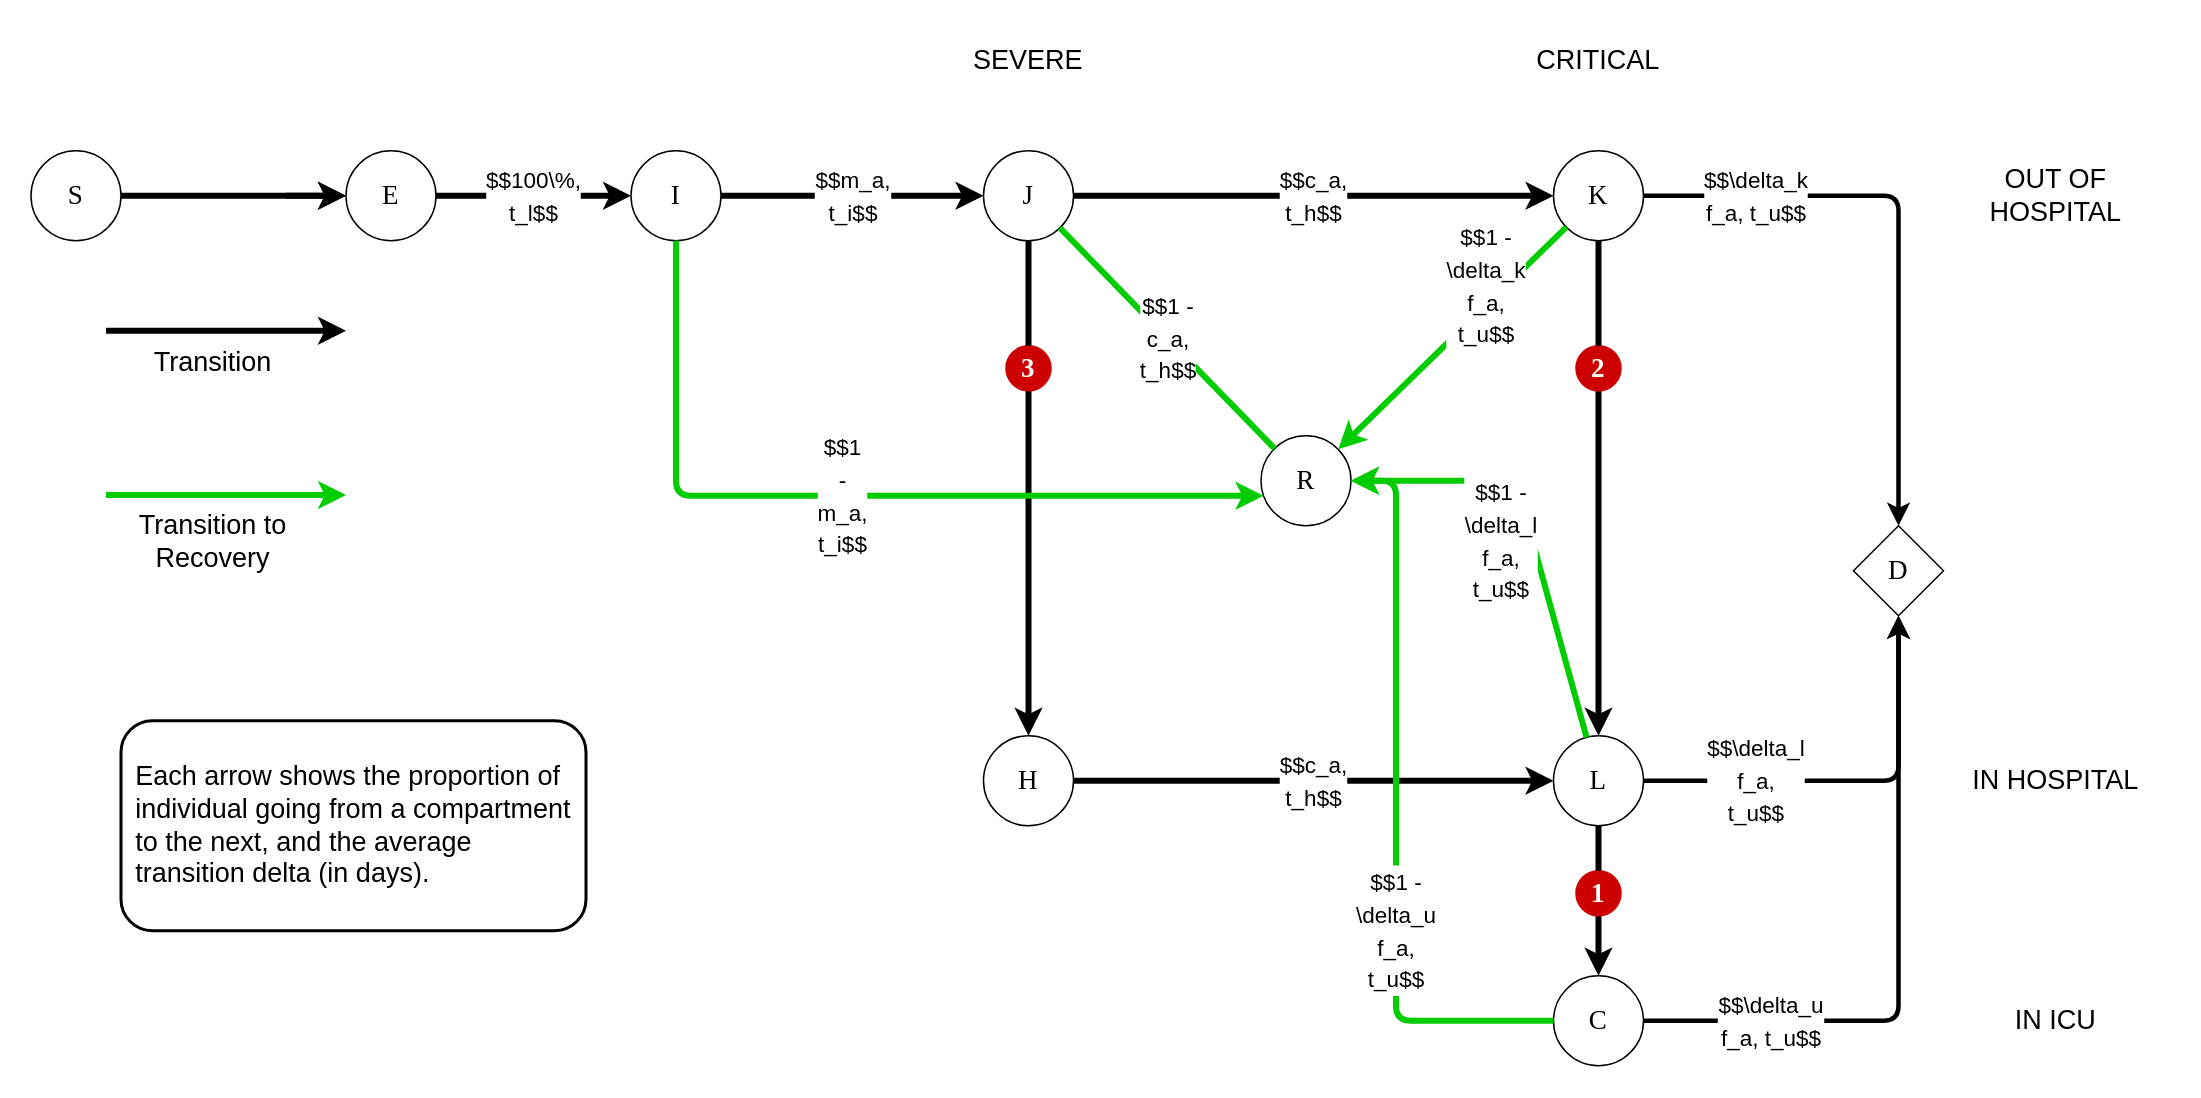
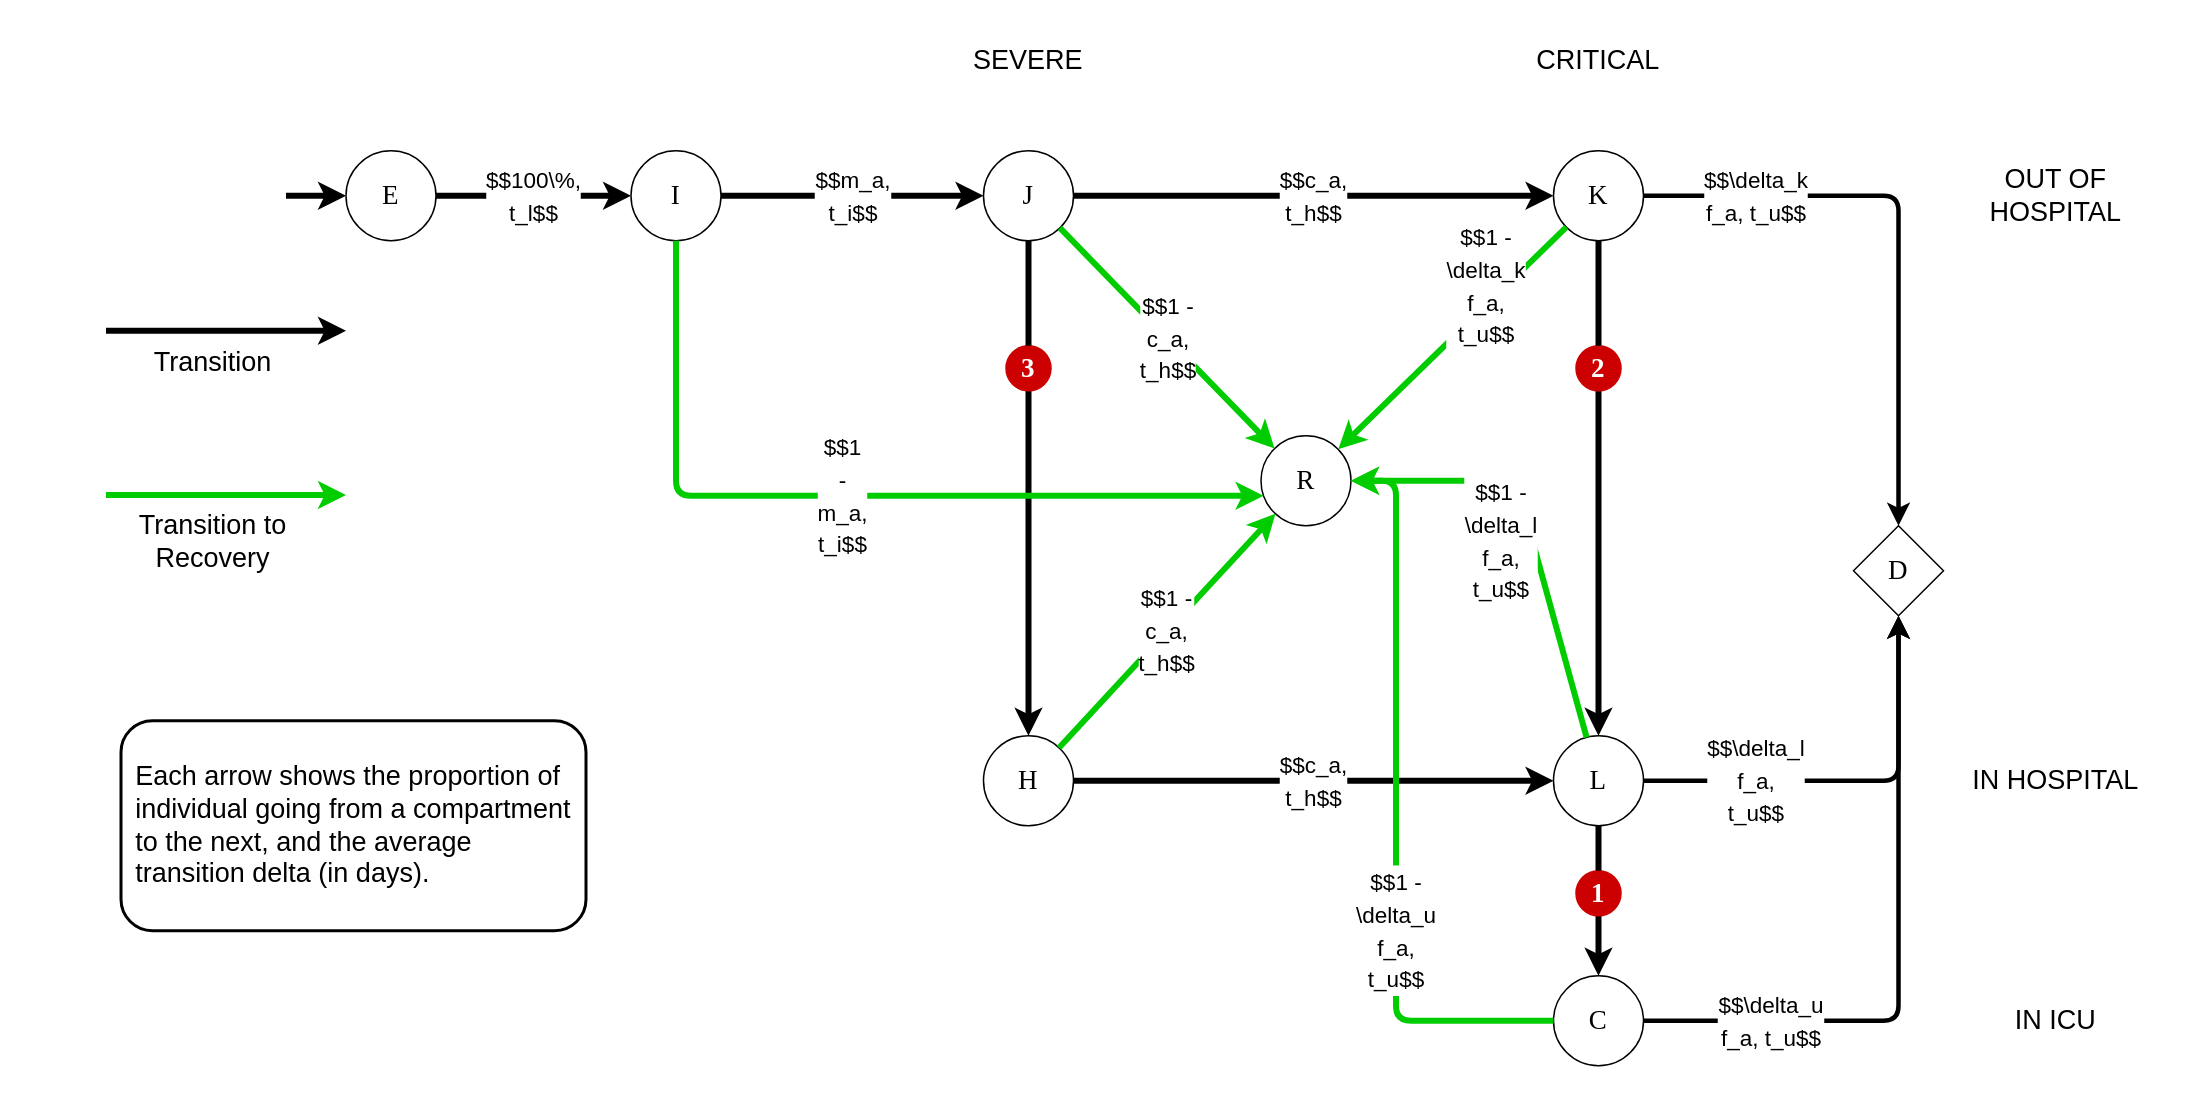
  <mxCell id="0" />
  <mxCell id="1" parent="0" />
  <mxCell id="2" value="CRITICAL" style="text;html=1;strokeColor=none;fillColor=none;align=center;verticalAlign=middle;whiteSpace=wrap;rounded=0;fontSize=18;" parent="1" vertex="1"><mxGeometry x="1015" y="20" width="100" height="40" as="geometry" /></mxCell>
- <mxCell id="3" value="S" style="ellipse;whiteSpace=wrap;html=1;aspect=fixed;fontFamily=Verdana;fontSize=18;" parent="1" vertex="1"><mxGeometry x="20" y="100" width="60" height="60" as="geometry" /></mxCell>
  <mxCell id="4" value="J" style="ellipse;whiteSpace=wrap;html=1;aspect=fixed;fontFamily=Verdana;fontSize=18;" parent="1" vertex="1"><mxGeometry x="655" y="100" width="60" height="60" as="geometry" /></mxCell>
  <mxCell id="5" value="H" style="ellipse;whiteSpace=wrap;html=1;aspect=fixed;fontFamily=Verdana;fontSize=18;" parent="1" vertex="1"><mxGeometry x="655" y="490" width="60" height="60" as="geometry" /></mxCell>
  <mxCell id="6" value="C" style="ellipse;whiteSpace=wrap;html=1;aspect=fixed;fontFamily=Verdana;fontSize=18;" parent="1" vertex="1"><mxGeometry x="1035" y="650" width="60" height="60" as="geometry" /></mxCell>
  <mxCell id="7" value="L" style="ellipse;whiteSpace=wrap;html=1;aspect=fixed;fontFamily=Verdana;fontSize=18;" parent="1" vertex="1"><mxGeometry x="1035" y="490" width="60" height="60" as="geometry" /></mxCell>
  <mxCell id="8" value="D" style="rhombus;whiteSpace=wrap;html=1;aspect=fixed;fontFamily=Verdana;fontSize=18;" parent="1" vertex="1"><mxGeometry x="1235" y="350" width="60" height="60" as="geometry" /></mxCell>
- <mxCell id="9" value="" style="endArrow=classic;html=1;fontFamily=Verdana;fontSize=18;strokeWidth=4;entryX=0;entryY=0.5;entryDx=0;entryDy=0;exitX=1;exitY=0.5;exitDx=0;exitDy=0;" parent="1" source="3" target="16" edge="1"><mxGeometry width="50" height="50" relative="1" as="geometry"><mxPoint x="30" y="420" as="sourcePoint" /><mxPoint x="80" y="370" as="targetPoint" /></mxGeometry></mxCell>
  <mxCell id="10" value="&lt;span style=&quot;white-space: normal ; font-family: &amp;#34;helvetica&amp;#34; ; font-size: 15px&quot;&gt;$$m_a, t_i$$&lt;/span&gt;" style="endArrow=classic;html=1;fontFamily=Verdana;fontSize=18;strokeWidth=4;entryX=0;entryY=0.5;entryDx=0;entryDy=0;" parent="1" source="36" target="4" edge="1"><mxGeometry width="50" height="50" relative="1" as="geometry"><mxPoint x="370" y="170" as="sourcePoint" /><mxPoint x="320" y="180" as="targetPoint" /></mxGeometry></mxCell>
  <mxCell id="11" value="" style="endArrow=classic;html=1;fontFamily=Verdana;fontSize=18;strokeWidth=4;" parent="1" source="40" target="5" edge="1"><mxGeometry width="50" height="50" relative="1" as="geometry"><mxPoint x="590" y="170" as="sourcePoint" /><mxPoint x="540" y="180" as="targetPoint" /></mxGeometry></mxCell>
  <mxCell id="12" value="&lt;span style=&quot;white-space: normal ; font-family: &amp;#34;helvetica&amp;#34; ; font-size: 15px&quot;&gt;$$c_a, t_h$$&lt;/span&gt;" style="endArrow=classic;html=1;fontFamily=Verdana;fontSize=18;strokeWidth=4;entryX=0;entryY=0.5;entryDx=0;entryDy=0;exitX=1;exitY=0.5;exitDx=0;exitDy=0;" parent="1" source="5" target="7" edge="1"><mxGeometry width="50" height="50" relative="1" as="geometry"><mxPoint x="600" y="368" as="sourcePoint" /><mxPoint x="671" y="368" as="targetPoint" /></mxGeometry></mxCell>
  <mxCell id="13" value="" style="endArrow=classic;html=1;fontFamily=Verdana;fontSize=18;strokeWidth=4;" parent="1" source="42" target="6" edge="1"><mxGeometry width="50" height="50" relative="1" as="geometry"><mxPoint x="1070" y="430" as="sourcePoint" /><mxPoint x="1020" y="440" as="targetPoint" /></mxGeometry></mxCell>
  <mxCell id="14" value="" style="endArrow=classic;html=1;fontFamily=Verdana;fontSize=18;strokeWidth=4;" parent="1" edge="1"><mxGeometry width="50" height="50" relative="1" as="geometry"><mxPoint x="70" y="220" as="sourcePoint" /><mxPoint x="230" y="220" as="targetPoint" /></mxGeometry></mxCell>
  <mxCell id="15" value="Transition" style="text;html=1;align=center;verticalAlign=middle;resizable=0;points=[];labelBackgroundColor=#ffffff;fontSize=18;" parent="14" vertex="1" connectable="0"><mxGeometry x="-0.225" y="-6" relative="1" as="geometry"><mxPoint x="8" y="14" as="offset" /></mxGeometry></mxCell>
  <mxCell id="16" value="E" style="ellipse;whiteSpace=wrap;html=1;aspect=fixed;fontFamily=Verdana;fontSize=18;" parent="1" vertex="1"><mxGeometry x="230" y="100" width="60" height="60" as="geometry" /></mxCell>
  <mxCell id="17" value="" style="endArrow=classic;html=1;fontFamily=Verdana;fontSize=18;strokeWidth=4;entryX=0;entryY=0.5;entryDx=0;entryDy=0;" parent="1" target="16" edge="1"><mxGeometry width="50" height="50" relative="1" as="geometry"><mxPoint x="190" y="130" as="sourcePoint" /><mxPoint x="340" y="130" as="targetPoint" /></mxGeometry></mxCell>
  <mxCell id="18" value="K" style="ellipse;whiteSpace=wrap;html=1;aspect=fixed;fontFamily=Verdana;fontSize=18;" parent="1" vertex="1"><mxGeometry x="1035" y="100" width="60" height="60" as="geometry" /></mxCell>
  <mxCell id="19" value="&lt;span style=&quot;white-space: normal ; font-family: &amp;#34;helvetica&amp;#34; ; font-size: 15px&quot;&gt;$$c_a, t_h$$&lt;/span&gt;" style="endArrow=classic;html=1;fontFamily=Verdana;fontSize=18;strokeWidth=4;" parent="1" source="4" target="18" edge="1"><mxGeometry width="50" height="50" relative="1" as="geometry"><mxPoint x="660" y="170" as="sourcePoint" /><mxPoint x="660" y="260" as="targetPoint" /></mxGeometry></mxCell>
  <mxCell id="20" value="SEVERE" style="text;html=1;strokeColor=none;fillColor=none;align=center;verticalAlign=middle;whiteSpace=wrap;rounded=0;fontSize=18;" parent="1" vertex="1"><mxGeometry x="635" y="20" width="100" height="40" as="geometry" /></mxCell>
  <mxCell id="21" value="OUT OF HOSPITAL" style="text;html=1;strokeColor=none;fillColor=none;align=center;verticalAlign=middle;whiteSpace=wrap;rounded=0;fontSize=18;" parent="1" vertex="1"><mxGeometry x="1295" y="100" width="150" height="60" as="geometry" /></mxCell>
  <mxCell id="22" value="IN HOSPITAL" style="text;html=1;strokeColor=none;fillColor=none;align=center;verticalAlign=middle;whiteSpace=wrap;rounded=0;fontSize=18;" parent="1" vertex="1"><mxGeometry x="1295" y="490" width="150" height="60" as="geometry" /></mxCell>
  <mxCell id="23" value="IN ICU" style="text;html=1;strokeColor=none;fillColor=none;align=center;verticalAlign=middle;whiteSpace=wrap;rounded=0;fontSize=18;" parent="1" vertex="1"><mxGeometry x="1295" y="650" width="150" height="60" as="geometry" /></mxCell>
  <mxCell id="24" value="" style="endArrow=classic;html=1;fontFamily=Verdana;fontSize=18;strokeWidth=4;" parent="1" source="44" target="7" edge="1"><mxGeometry width="50" height="50" relative="1" as="geometry"><mxPoint x="920" y="170" as="sourcePoint" /><mxPoint x="920" y="290" as="targetPoint" /></mxGeometry></mxCell>
  <mxCell id="25" value="&lt;span style=&quot;white-space: normal ; font-size: 15px&quot;&gt;$$\delta_u f_a, t_u$$&lt;/span&gt;" style="edgeStyle=segmentEdgeStyle;endArrow=classic;html=1;strokeColor=#000000;strokeWidth=3;fontSize=18;rounded=1;" parent="1" source="6" target="8" edge="1"><mxGeometry x="-0.614" width="50" height="50" relative="1" as="geometry"><mxPoint x="390" y="910" as="sourcePoint" /><mxPoint x="440" y="860" as="targetPoint" /><mxPoint as="offset" /></mxGeometry></mxCell>
  <mxCell id="26" value="&lt;span style=&quot;white-space: normal ; font-size: 15px&quot;&gt;$$\delta_l f_a, t_u$$&lt;/span&gt;" style="edgeStyle=segmentEdgeStyle;endArrow=classic;html=1;strokeColor=#000000;strokeWidth=3;fontSize=18;rounded=1;" parent="1" source="7" target="8" edge="1"><mxGeometry x="-0.464" width="50" height="50" relative="1" as="geometry"><mxPoint x="890" y="690" as="sourcePoint" /><mxPoint x="990" y="870" as="targetPoint" /><mxPoint as="offset" /></mxGeometry></mxCell>
  <mxCell id="27" value="&lt;span style=&quot;white-space: normal ; font-size: 15px&quot;&gt;$$\delta_k f_a, t_u$$&lt;/span&gt;" style="edgeStyle=segmentEdgeStyle;endArrow=classic;html=1;strokeColor=#000000;strokeWidth=3;fontSize=18;rounded=1;" parent="1" source="18" target="8" edge="1"><mxGeometry x="-0.615" width="50" height="50" relative="1" as="geometry"><mxPoint x="890" y="320" as="sourcePoint" /><mxPoint x="990" y="670" as="targetPoint" /><mxPoint as="offset" /></mxGeometry></mxCell>
  <mxCell id="28" value="R" style="ellipse;whiteSpace=wrap;html=1;aspect=fixed;fontFamily=Verdana;fontSize=18;" parent="1" vertex="1"><mxGeometry x="840" y="290" width="60" height="60" as="geometry" /></mxCell>
- <mxCell id="29" value="&lt;span style=&quot;white-space: normal ; font-family: &amp;#34;helvetica&amp;#34; ; font-size: 15px&quot;&gt;$$1 - c_a, t_h$$&lt;/span&gt;" style="endArrow=none;html=1;fontFamily=Verdana;fontSize=18;strokeWidth=4;strokeColor=#00CC00;" edge="1" parent="1" source="4" target="28"><mxGeometry width="50" height="50" relative="1" as="geometry"><mxPoint x="480" y="140" as="sourcePoint" /><mxPoint x="630" y="140" as="targetPoint" /></mxGeometry></mxCell>
+ <mxCell id="29" value="&lt;span style=&quot;white-space: normal ; font-family: &amp;#34;helvetica&amp;#34; ; font-size: 15px&quot;&gt;$$1 - c_a, t_h$$&lt;/span&gt;" style="endArrow=classic;html=1;fontFamily=Verdana;fontSize=18;strokeWidth=4;strokeColor=#00CC00;" edge="1" parent="1" source="4" target="28"><mxGeometry width="50" height="50" relative="1" as="geometry"><mxPoint x="480" y="140" as="sourcePoint" /><mxPoint x="630" y="140" as="targetPoint" /></mxGeometry></mxCell>
  <mxCell id="30" value="&lt;span style=&quot;white-space: normal ; font-family: &amp;#34;helvetica&amp;#34; ; font-size: 15px&quot;&gt;$$1 - \delta_k f_a, t_u$$&lt;/span&gt;" style="endArrow=classic;html=1;fontFamily=Verdana;fontSize=18;strokeWidth=4;strokeColor=#00CC00;" edge="1" parent="1" source="18" target="28"><mxGeometry x="-0.382" y="-9" width="50" height="50" relative="1" as="geometry"><mxPoint x="677.157" y="164.61" as="sourcePoint" /><mxPoint x="782.796" y="315.423" as="targetPoint" /><mxPoint y="-1" as="offset" /></mxGeometry></mxCell>
+ <mxCell id="31" value="&lt;span style=&quot;white-space: normal ; font-family: &amp;#34;helvetica&amp;#34; ; font-size: 15px&quot;&gt;$$1 - c_a, t_h$$&lt;/span&gt;" style="endArrow=classic;html=1;fontFamily=Verdana;fontSize=18;strokeWidth=4;strokeColor=#00CC00;" edge="1" parent="1" source="5" target="28"><mxGeometry width="50" height="50" relative="1" as="geometry"><mxPoint x="677.157" y="164.61" as="sourcePoint" /><mxPoint x="782.796" y="315.423" as="targetPoint" /></mxGeometry></mxCell>
  <mxCell id="32" value="&lt;span style=&quot;white-space: normal ; font-family: &amp;#34;helvetica&amp;#34; ; font-size: 15px&quot;&gt;$$1 - \delta_l f_a, t_u$$&lt;/span&gt;" style="endArrow=classic;html=1;fontFamily=Verdana;fontSize=18;strokeWidth=4;strokeColor=#00CC00;" edge="1" parent="1" source="7" target="28"><mxGeometry x="-0.015" y="20" width="50" height="50" relative="1" as="geometry"><mxPoint x="687.157" y="174.61" as="sourcePoint" /><mxPoint x="792.796" y="325.423" as="targetPoint" /><Array as="points"><mxPoint x="1010" y="320" /></Array><mxPoint y="1" as="offset" /></mxGeometry></mxCell>
  <mxCell id="33" value="&lt;span style=&quot;white-space: normal ; font-family: &amp;#34;helvetica&amp;#34; ; font-size: 15px&quot;&gt;$$1 - \delta_u f_a, t_u$$&lt;/span&gt;" style="edgeStyle=segmentEdgeStyle;endArrow=classic;html=1;strokeColor=#00CC00;strokeWidth=4;fontSize=18;rounded=1;" edge="1" parent="1" source="6" target="28"><mxGeometry x="-0.576" y="-60" width="50" height="50" relative="1" as="geometry"><mxPoint x="980" y="520" as="sourcePoint" /><mxPoint x="850" y="690" as="targetPoint" /><Array as="points"><mxPoint x="930" y="680" /><mxPoint x="930" y="320" /></Array><mxPoint x="-60" y="-60" as="offset" /></mxGeometry></mxCell>
  <mxCell id="34" value="" style="endArrow=classic;html=1;fontFamily=Verdana;fontSize=18;strokeWidth=4;strokeColor=#00CC00;" edge="1" parent="1"><mxGeometry width="50" height="50" relative="1" as="geometry"><mxPoint x="70" y="329.5" as="sourcePoint" /><mxPoint x="230" y="329.5" as="targetPoint" /></mxGeometry></mxCell>
  <mxCell id="35" value="Transition to &lt;br&gt;Recovery" style="text;html=1;align=center;verticalAlign=middle;resizable=0;points=[];labelBackgroundColor=#ffffff;fontSize=18;" vertex="1" connectable="0" parent="34"><mxGeometry x="-0.225" y="-6" relative="1" as="geometry"><mxPoint x="8" y="24.5" as="offset" /></mxGeometry></mxCell>
  <mxCell id="36" value="I" style="ellipse;whiteSpace=wrap;html=1;aspect=fixed;fontFamily=Verdana;fontSize=18;" vertex="1" parent="1"><mxGeometry x="420" y="100" width="60" height="60" as="geometry" /></mxCell>
  <mxCell id="37" value="&lt;span style=&quot;white-space: normal ; font-family: &amp;#34;helvetica&amp;#34; ; font-size: 15px&quot;&gt;$$100\%, t_l$$&lt;/span&gt;" style="endArrow=classic;html=1;fontFamily=Verdana;fontSize=18;strokeWidth=4;" edge="1" parent="1" source="16" target="36"><mxGeometry width="50" height="50" relative="1" as="geometry"><mxPoint x="265" y="80" as="sourcePoint" /><mxPoint x="395" y="80" as="targetPoint" /></mxGeometry></mxCell>
  <mxCell id="38" value="&lt;span style=&quot;white-space: normal ; font-size: 15px&quot;&gt;$$1 - m_a, t_i$$&lt;/span&gt;" style="edgeStyle=segmentEdgeStyle;endArrow=classic;html=1;strokeColor=#00CC00;strokeWidth=4;fontSize=18;rounded=1;" edge="1" parent="1" source="36" target="28"><mxGeometry width="50" height="50" relative="1" as="geometry"><mxPoint x="920" y="690" as="sourcePoint" /><mxPoint x="800" y="370" as="targetPoint" /><Array as="points"><mxPoint x="450" y="330" /></Array></mxGeometry></mxCell>
  <mxCell id="39" value="Each arrow shows the proportion of individual going from a compartment to the next, and the average transition delta (in days)." style="text;html=1;strokeColor=#000000;fillColor=none;align=left;verticalAlign=middle;whiteSpace=wrap;rounded=1;labelBackgroundColor=#ffffff;fontSize=18;strokeWidth=2;spacingTop=5;spacingLeft=5;spacingBottom=5;spacing=5;spacingRight=5;" vertex="1" parent="1"><mxGeometry x="80" y="480" width="310" height="140" as="geometry" /></mxCell>
  <mxCell id="40" value="3" style="ellipse;whiteSpace=wrap;html=1;aspect=fixed;fontFamily=Verdana;fontSize=18;fontStyle=1;fillColor=#CC0000;strokeColor=#CC0000;fontColor=#FFFFFF;" vertex="1" parent="1"><mxGeometry x="670" y="230" width="30" height="30" as="geometry" /></mxCell>
  <mxCell id="41" value="" style="endArrow=none;html=1;fontFamily=Verdana;fontSize=18;strokeWidth=4;endFill=0;" edge="1" parent="1" source="4" target="40"><mxGeometry width="50" height="50" relative="1" as="geometry"><mxPoint x="685" y="160" as="sourcePoint" /><mxPoint x="685" y="490" as="targetPoint" /></mxGeometry></mxCell>
  <mxCell id="42" value="1" style="ellipse;whiteSpace=wrap;html=1;aspect=fixed;fontFamily=Verdana;fontSize=18;fontStyle=1;fillColor=#CC0000;strokeColor=#CC0000;fontColor=#FFFFFF;" vertex="1" parent="1"><mxGeometry x="1050" y="580" width="30" height="30" as="geometry" /></mxCell>
  <mxCell id="43" value="" style="endArrow=none;html=1;fontFamily=Verdana;fontSize=18;strokeWidth=4;endFill=0;" edge="1" parent="1" source="7" target="42"><mxGeometry width="50" height="50" relative="1" as="geometry"><mxPoint x="1065" y="550" as="sourcePoint" /><mxPoint x="1065" y="650" as="targetPoint" /></mxGeometry></mxCell>
  <mxCell id="44" value="2" style="ellipse;whiteSpace=wrap;html=1;aspect=fixed;fontFamily=Verdana;fontSize=18;fontStyle=1;fillColor=#CC0000;strokeColor=#CC0000;fontColor=#FFFFFF;" vertex="1" parent="1"><mxGeometry x="1050" y="230" width="30" height="30" as="geometry" /></mxCell>
  <mxCell id="45" value="" style="endArrow=none;html=1;fontFamily=Verdana;fontSize=18;strokeWidth=4;endFill=0;" edge="1" parent="1" source="18" target="44"><mxGeometry width="50" height="50" relative="1" as="geometry"><mxPoint x="1065" y="160" as="sourcePoint" /><mxPoint x="1065" y="490" as="targetPoint" /></mxGeometry></mxCell>
